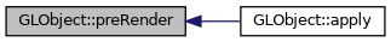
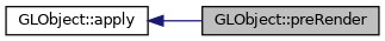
  digraph {
    rankdir=LR
    node [color=black fontname=Helvetica fontsize=10 shape=record style=filled]
    n1 [fillcolor=grey75 fontcolor=black height=0.2 label="GLObject::preRender" width=0.4]
    n2 [fillcolor=white height=0.2 label="GLObject::apply" width=0.4]
-   n1 -> n2 [color=midnightblue dir=back fontname=Helvetica fontsize=10 labelfontname=Helvetica labelfontsize=10 style=solid]
+   n2 -> n1 [color=midnightblue dir=back fontname=Helvetica fontsize=10 labelfontname=Helvetica labelfontsize=10 style=solid]
  }
